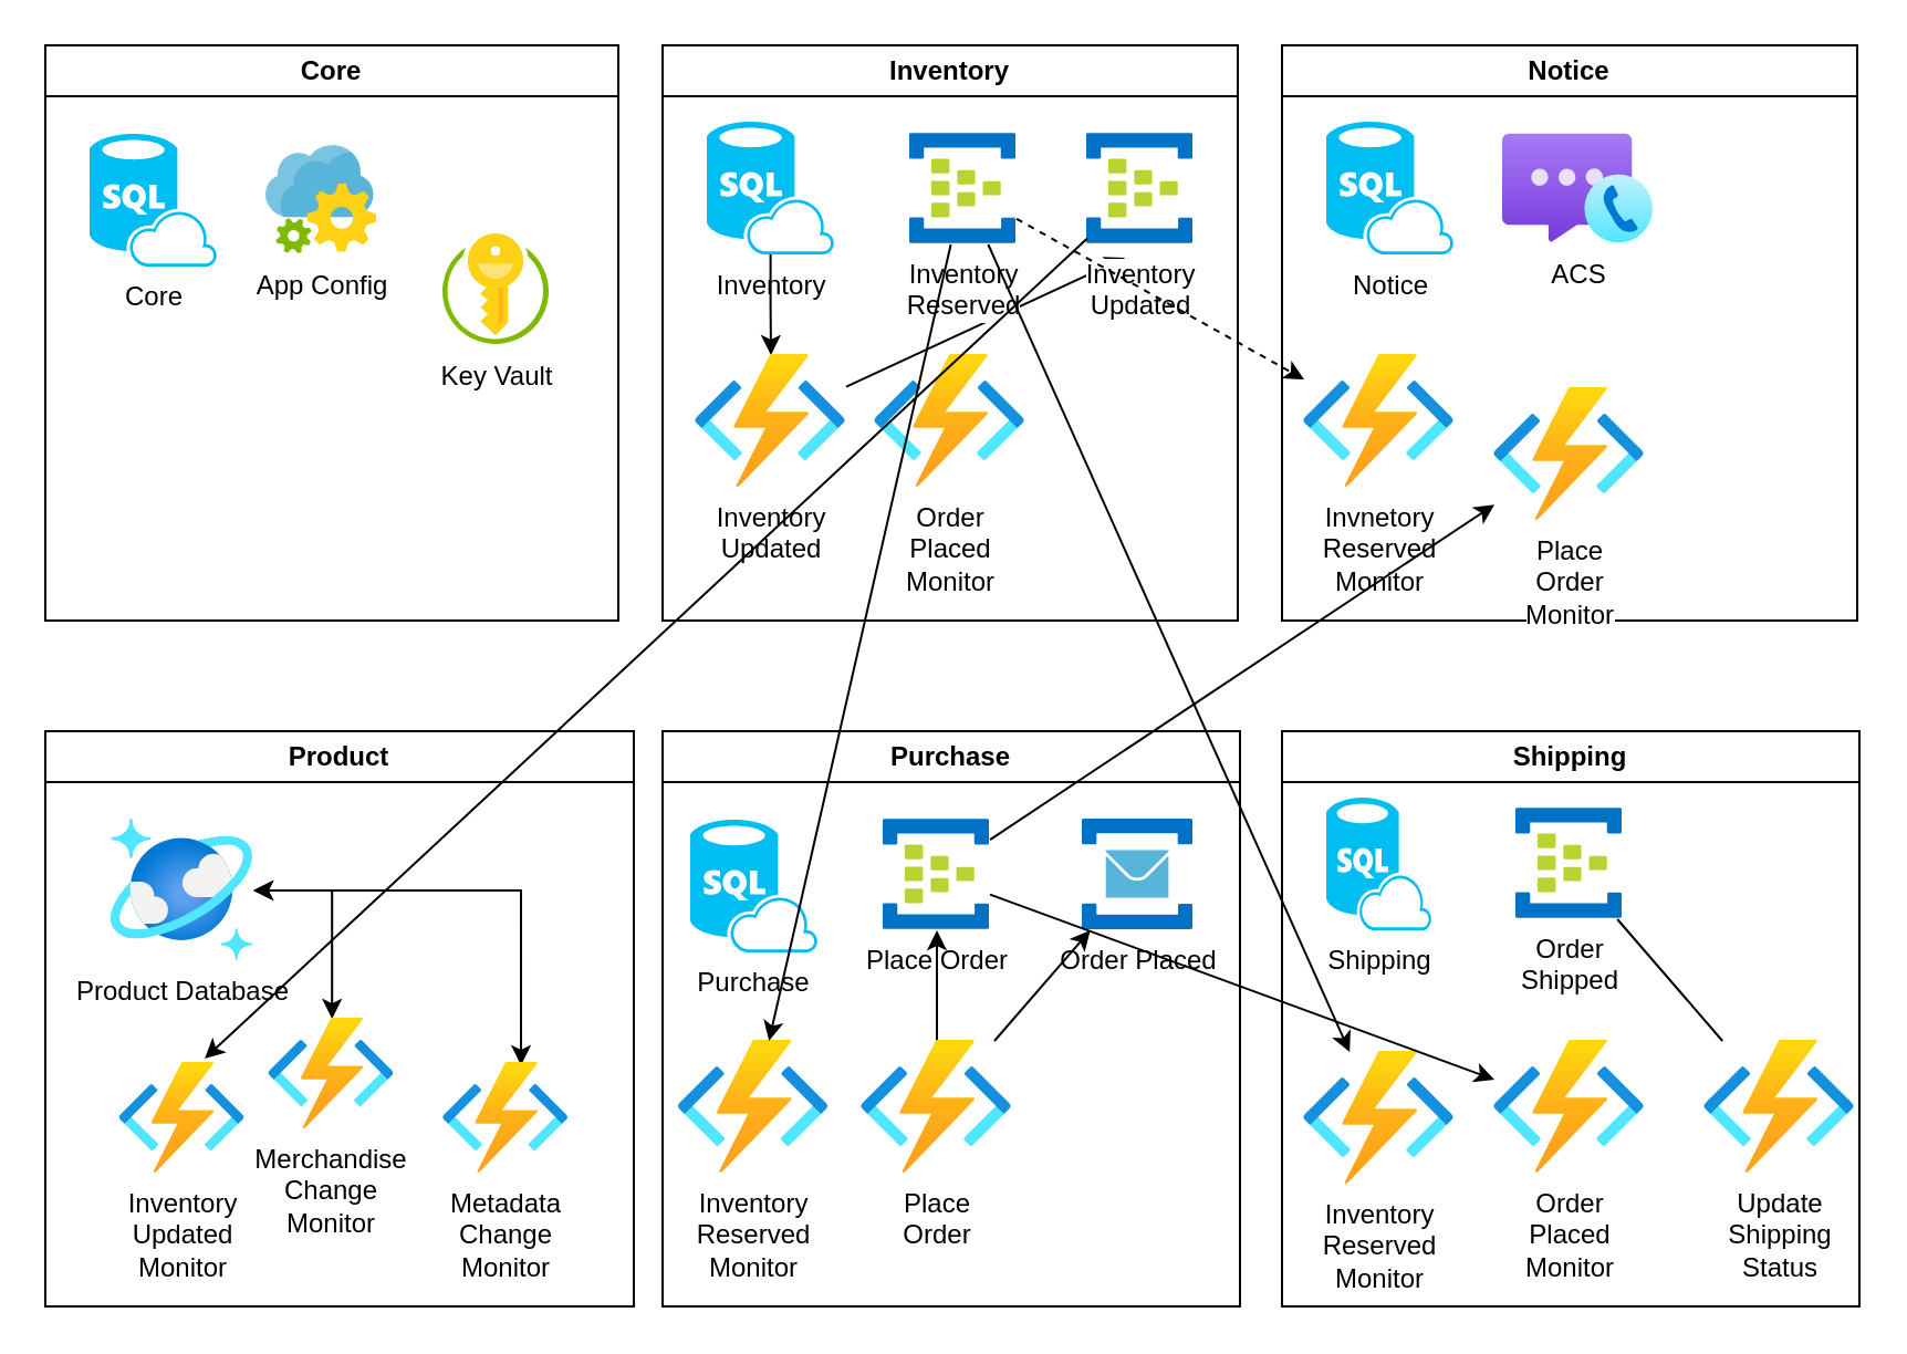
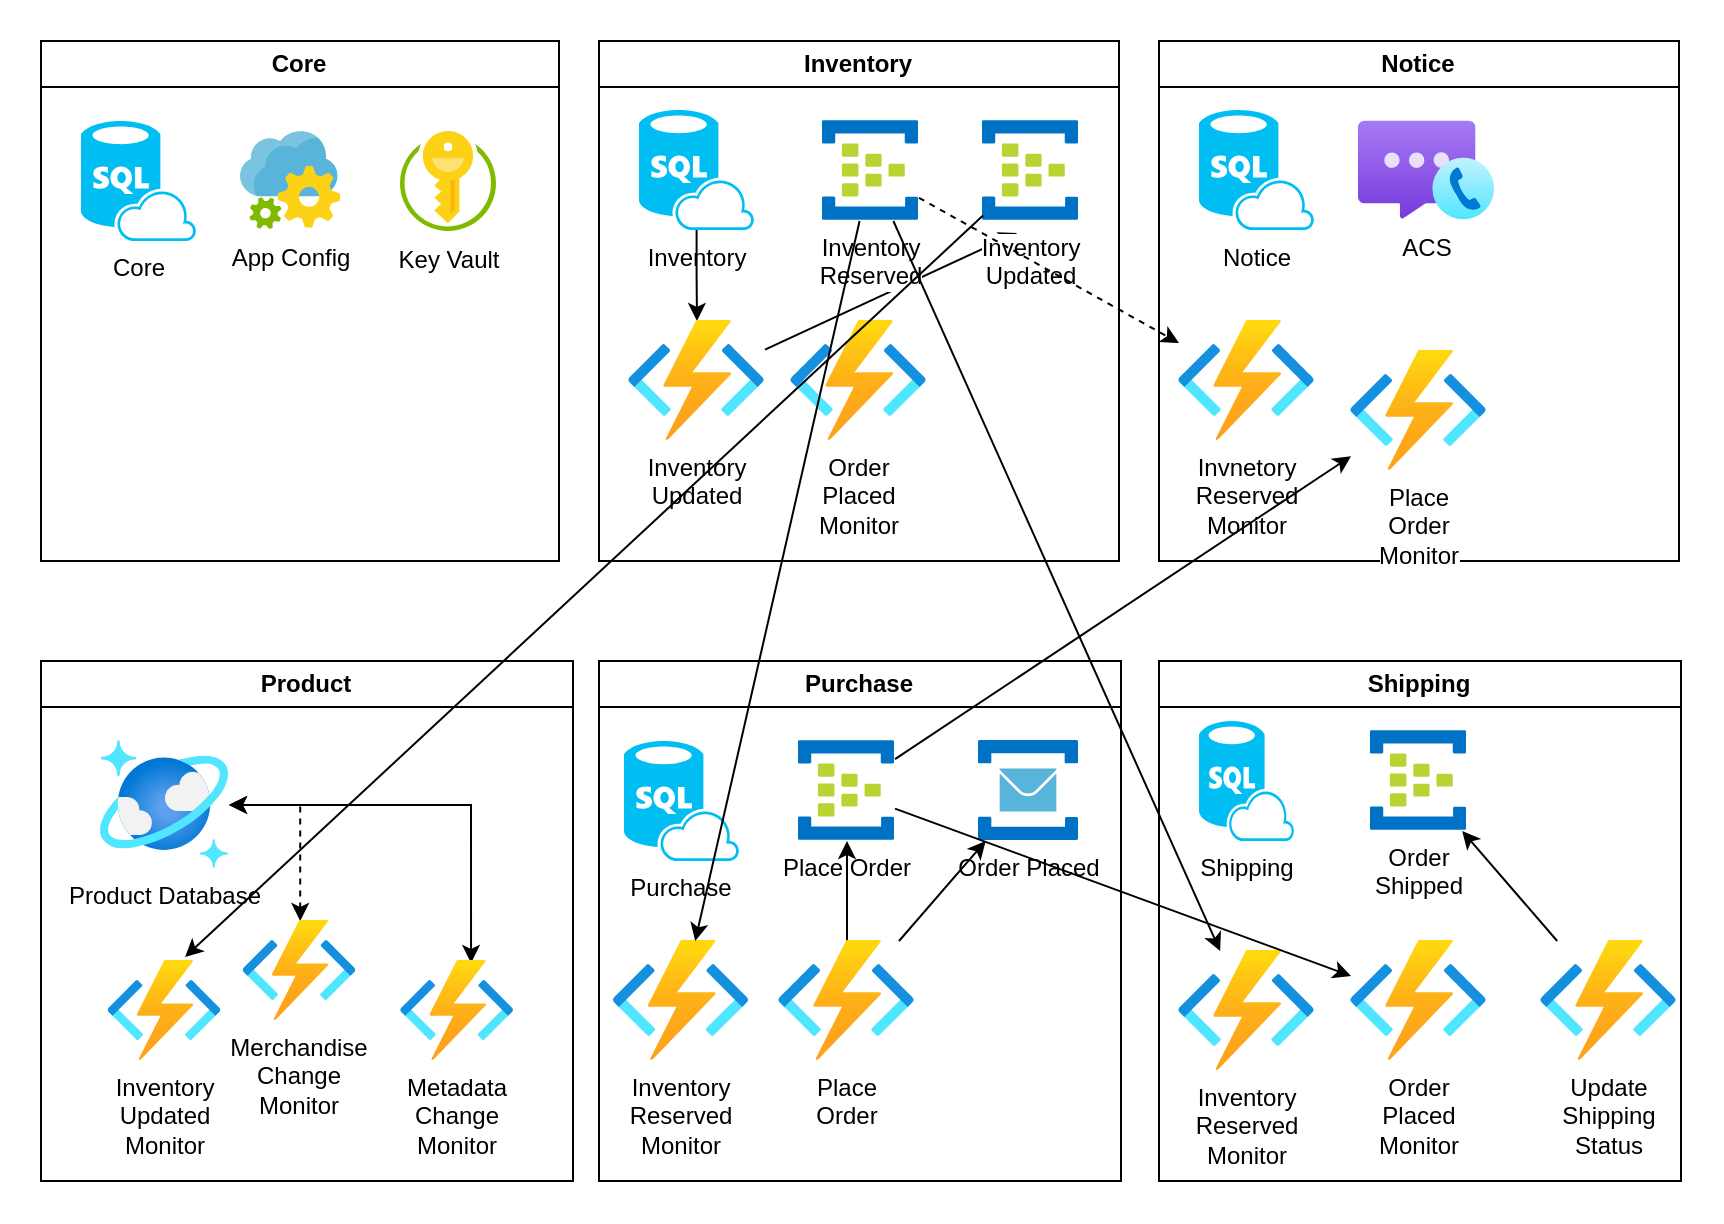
  <mxCell id="0" />
  <mxCell id="1" parent="0" />
  <mxCell id="2" value="Core" style="swimlane;whiteSpace=wrap;html=1;" vertex="1" parent="1"><mxGeometry x="20" y="20" width="259" height="260" as="geometry" /></mxCell>
  <mxCell id="3" value="Core" style="verticalLabelPosition=bottom;html=1;verticalAlign=top;align=center;strokeColor=none;fillColor=#00BEF2;shape=mxgraph.azure.sql_database_sql_azure;" vertex="1" parent="2"><mxGeometry x="20" y="40" width="57.5" height="60" as="geometry" /></mxCell>
  <mxCell id="4" value="App Config" style="image;sketch=0;aspect=fixed;html=1;points=[];align=center;fontSize=12;image=img/lib/mscae/App_Configuration.svg;" vertex="1" parent="2"><mxGeometry x="100" y="45.5" width="50" height="49" as="geometry" /></mxCell>
- <mxCell id="5" value="Key Vault" style="image;sketch=0;aspect=fixed;html=1;points=[];align=center;fontSize=12;image=img/lib/mscae/Key_Vaults.svg;" vertex="1" parent="2"><mxGeometry x="180" y="85.5" width="48" height="50" as="geometry" /></mxCell>
+ <mxCell id="5" value="Key Vault" style="image;sketch=0;aspect=fixed;html=1;points=[];align=center;fontSize=12;image=img/lib/mscae/Key_Vaults.svg;" vertex="1" parent="2"><mxGeometry x="180" y="45.5" width="48" height="50" as="geometry" /></mxCell>
  <mxCell id="6" value="Inventory" style="swimlane;whiteSpace=wrap;html=1;" vertex="1" parent="1"><mxGeometry x="299" y="20" width="260" height="260" as="geometry" /></mxCell>
  <mxCell id="7" value="" style="edgeStyle=orthogonalEdgeStyle;rounded=0;orthogonalLoop=1;jettySize=auto;html=1;" edge="1" parent="6" source="8" target="10"><mxGeometry relative="1" as="geometry" /></mxCell>
  <mxCell id="8" value="Inventory" style="verticalLabelPosition=bottom;html=1;verticalAlign=top;align=center;strokeColor=none;fillColor=#00BEF2;shape=mxgraph.azure.sql_database_sql_azure;" vertex="1" parent="6"><mxGeometry x="20" y="34.5" width="57.5" height="60" as="geometry" /></mxCell>
  <mxCell id="9" value="" style="rounded=0;orthogonalLoop=1;jettySize=auto;html=1;entryX=0.354;entryY=1.12;entryDx=0;entryDy=0;entryPerimeter=0;" edge="1" parent="6" source="10" target="13"><mxGeometry relative="1" as="geometry" /></mxCell>
  <mxCell id="10" value="Inventory&lt;br&gt;Updated" style="image;aspect=fixed;html=1;points=[];align=center;fontSize=12;image=img/lib/azure2/compute/Function_Apps.svg;" vertex="1" parent="6"><mxGeometry x="15" y="140" width="68" height="60" as="geometry" /></mxCell>
  <mxCell id="11" value="Order&lt;br&gt;Placed&lt;br&gt;Monitor" style="image;aspect=fixed;html=1;points=[];align=center;fontSize=12;image=img/lib/azure2/compute/Function_Apps.svg;" vertex="1" parent="6"><mxGeometry x="96" y="140" width="68" height="60" as="geometry" /></mxCell>
  <mxCell id="12" value="Inventory&lt;br&gt;Reserved" style="image;sketch=0;aspect=fixed;html=1;points=[];align=center;fontSize=12;image=img/lib/mscae/Event_Hubs.svg;" vertex="1" parent="6"><mxGeometry x="112" y="40" width="48" height="50" as="geometry" /></mxCell>
  <mxCell id="13" value="Inventory&lt;br&gt;Updated" style="image;sketch=0;aspect=fixed;html=1;points=[];align=center;fontSize=12;image=img/lib/mscae/Event_Hubs.svg;" vertex="1" parent="6"><mxGeometry x="192" y="40" width="48" height="50" as="geometry" /></mxCell>
  <mxCell id="14" value="Notice" style="swimlane;whiteSpace=wrap;html=1;" vertex="1" parent="1"><mxGeometry x="579" y="20" width="260" height="260" as="geometry" /></mxCell>
  <mxCell id="15" value="Notice" style="verticalLabelPosition=bottom;html=1;verticalAlign=top;align=center;strokeColor=none;fillColor=#00BEF2;shape=mxgraph.azure.sql_database_sql_azure;" vertex="1" parent="14"><mxGeometry x="20" y="34.5" width="57.5" height="60" as="geometry" /></mxCell>
  <mxCell id="16" value="ACS" style="image;aspect=fixed;html=1;points=[];align=center;fontSize=12;image=img/lib/azure2/other/Azure_Communication_Services.svg;" vertex="1" parent="14"><mxGeometry x="100" y="40" width="68" height="50" as="geometry" /></mxCell>
  <mxCell id="17" value="Invnetory&lt;br&gt;Reserved&lt;br&gt;Monitor" style="image;aspect=fixed;html=1;points=[];align=center;fontSize=12;image=img/lib/azure2/iot/Function_Apps.svg;" vertex="1" parent="14"><mxGeometry x="10" y="140" width="68" height="60" as="geometry" /></mxCell>
  <mxCell id="18" value="Place&lt;br&gt;Order&lt;br&gt;Monitor" style="image;aspect=fixed;html=1;points=[];align=center;fontSize=12;image=img/lib/azure2/compute/Function_Apps.svg;" vertex="1" parent="14"><mxGeometry x="96" y="155" width="68" height="60" as="geometry" /></mxCell>
  <mxCell id="19" value="Product" style="swimlane;whiteSpace=wrap;html=1;" vertex="1" parent="1"><mxGeometry x="20" y="330" width="266" height="260" as="geometry" /></mxCell>
  <mxCell id="20" value="" style="edgeStyle=orthogonalEdgeStyle;rounded=0;orthogonalLoop=1;jettySize=auto;html=1;entryX=0.618;entryY=0.02;entryDx=0;entryDy=0;entryPerimeter=0;startArrow=classic;startFill=1;" edge="1" parent="19" source="22" target="25"><mxGeometry relative="1" as="geometry"><mxPoint x="146" y="72" as="targetPoint" /></mxGeometry></mxCell>
- <mxCell id="21" value="" style="edgeStyle=orthogonalEdgeStyle;rounded=0;orthogonalLoop=1;jettySize=auto;html=1;startArrow=classic;startFill=1;" edge="1" parent="19" source="22" target="24"><mxGeometry relative="1" as="geometry" /></mxCell>
+ <mxCell id="21" value="" style="edgeStyle=orthogonalEdgeStyle;rounded=0;orthogonalLoop=1;jettySize=auto;html=1;startArrow=classic;startFill=1;dashed=1;" edge="1" parent="19" source="22" target="24"><mxGeometry relative="1" as="geometry" /></mxCell>
  <mxCell id="22" value="Product Database" style="image;aspect=fixed;html=1;points=[];align=center;fontSize=12;image=img/lib/azure2/databases/Azure_Cosmos_DB.svg;" vertex="1" parent="19"><mxGeometry x="30" y="40" width="64" height="64" as="geometry" /></mxCell>
  <mxCell id="23" value="Inventory&lt;br&gt;Updated&lt;br&gt;Monitor" style="image;aspect=fixed;html=1;points=[];align=center;fontSize=12;image=img/lib/azure2/iot/Function_Apps.svg;" vertex="1" parent="19"><mxGeometry x="33.66" y="150" width="56.67" height="50" as="geometry" /></mxCell>
  <mxCell id="24" value="Merchandise&lt;br&gt;Change&lt;br&gt;Monitor" style="image;aspect=fixed;html=1;points=[];align=center;fontSize=12;image=img/lib/azure2/iot/Function_Apps.svg;" vertex="1" parent="19"><mxGeometry x="101.16" y="130" width="56.67" height="50" as="geometry" /></mxCell>
  <mxCell id="25" value="Metadata&lt;br&gt;Change&lt;br&gt;Monitor" style="image;aspect=fixed;html=1;points=[];align=center;fontSize=12;image=img/lib/azure2/iot/Function_Apps.svg;" vertex="1" parent="19"><mxGeometry x="180" y="150" width="56.67" height="50" as="geometry" /></mxCell>
  <mxCell id="26" value="Purchase" style="swimlane;whiteSpace=wrap;html=1;" vertex="1" parent="1"><mxGeometry x="299" y="330" width="261" height="260" as="geometry" /></mxCell>
  <mxCell id="27" value="Purchase" style="verticalLabelPosition=bottom;html=1;verticalAlign=top;align=center;strokeColor=none;fillColor=#00BEF2;shape=mxgraph.azure.sql_database_sql_azure;" vertex="1" parent="26"><mxGeometry x="12.5" y="40" width="57.5" height="60" as="geometry" /></mxCell>
  <mxCell id="28" value="Place Order" style="image;sketch=0;aspect=fixed;html=1;points=[];align=center;fontSize=12;image=img/lib/mscae/Event_Hubs.svg;" vertex="1" parent="26"><mxGeometry x="100" y="40" width="48" height="50" as="geometry" /></mxCell>
  <mxCell id="29" value="Order Placed" style="image;sketch=0;aspect=fixed;html=1;points=[];align=center;fontSize=12;image=img/lib/mscae/Service_Bus.svg;" vertex="1" parent="26"><mxGeometry x="190" y="40" width="50" height="50" as="geometry" /></mxCell>
  <mxCell id="30" value="Inventory&lt;br&gt;Reserved&lt;br&gt;Monitor" style="image;aspect=fixed;html=1;points=[];align=center;fontSize=12;image=img/lib/azure2/compute/Function_Apps.svg;" vertex="1" parent="26"><mxGeometry x="7.25" y="140" width="68" height="60" as="geometry" /></mxCell>
  <mxCell id="31" value="" style="edgeStyle=orthogonalEdgeStyle;rounded=0;orthogonalLoop=1;jettySize=auto;html=1;" edge="1" parent="26" source="33" target="28"><mxGeometry relative="1" as="geometry" /></mxCell>
  <mxCell id="32" value="" style="rounded=0;orthogonalLoop=1;jettySize=auto;html=1;" edge="1" parent="26" source="33" target="29"><mxGeometry relative="1" as="geometry"><mxPoint x="212" y="170" as="targetPoint" /></mxGeometry></mxCell>
  <mxCell id="33" value="Place&lt;br&gt;Order" style="image;aspect=fixed;html=1;points=[];align=center;fontSize=12;image=img/lib/azure2/compute/Function_Apps.svg;" vertex="1" parent="26"><mxGeometry x="90" y="140" width="68" height="60" as="geometry" /></mxCell>
  <mxCell id="34" value="Shipping" style="swimlane;whiteSpace=wrap;html=1;" vertex="1" parent="1"><mxGeometry x="579" y="330" width="261" height="260" as="geometry" /></mxCell>
  <mxCell id="35" value="Shipping" style="verticalLabelPosition=bottom;html=1;verticalAlign=top;align=center;strokeColor=none;fillColor=#00BEF2;shape=mxgraph.azure.sql_database_sql_azure;" vertex="1" parent="34"><mxGeometry x="20" y="30" width="47.5" height="60" as="geometry" /></mxCell>
  <mxCell id="36" value="Inventory&lt;br&gt;Reserved&lt;br&gt;Monitor" style="image;aspect=fixed;html=1;points=[];align=center;fontSize=12;image=img/lib/azure2/compute/Function_Apps.svg;" vertex="1" parent="34"><mxGeometry x="10" y="145" width="68" height="60" as="geometry" /></mxCell>
  <mxCell id="37" value="Order&lt;br&gt;Placed&lt;br&gt;Monitor" style="image;aspect=fixed;html=1;points=[];align=center;fontSize=12;image=img/lib/azure2/compute/Function_Apps.svg;" vertex="1" parent="34"><mxGeometry x="96" y="140" width="68" height="60" as="geometry" /></mxCell>
- <mxCell id="38" value="" style="rounded=0;orthogonalLoop=1;jettySize=auto;html=1;endArrow=none;" edge="1" parent="34" source="39" target="40"><mxGeometry relative="1" as="geometry"><mxPoint x="225" y="60" as="targetPoint" /></mxGeometry></mxCell>
+ <mxCell id="38" value="" style="rounded=0;orthogonalLoop=1;jettySize=auto;html=1;" edge="1" parent="34" source="39" target="40"><mxGeometry relative="1" as="geometry"><mxPoint x="225" y="60" as="targetPoint" /></mxGeometry></mxCell>
  <mxCell id="39" value="Update&lt;br&gt;Shipping&lt;br&gt;Status" style="image;aspect=fixed;html=1;points=[];align=center;fontSize=12;image=img/lib/azure2/compute/Function_Apps.svg;" vertex="1" parent="34"><mxGeometry x="191" y="140" width="68" height="60" as="geometry" /></mxCell>
  <mxCell id="40" value="Order&lt;br&gt;Shipped" style="image;sketch=0;aspect=fixed;html=1;points=[];align=center;fontSize=12;image=img/lib/mscae/Event_Hubs.svg;" vertex="1" parent="34"><mxGeometry x="106" y="35" width="48" height="50" as="geometry" /></mxCell>
  <mxCell id="41" value="" style="rounded=0;orthogonalLoop=1;jettySize=auto;html=1;entryX=0.677;entryY=-0.04;entryDx=0;entryDy=0;entryPerimeter=0;" edge="1" parent="1" source="13" target="23"><mxGeometry relative="1" as="geometry"><mxPoint x="348" y="300" as="targetPoint" /></mxGeometry></mxCell>
  <mxCell id="42" value="" style="rounded=0;orthogonalLoop=1;jettySize=auto;html=1;" edge="1" parent="1" source="12" target="30"><mxGeometry relative="1" as="geometry" /></mxCell>
  <mxCell id="43" value="" style="rounded=0;orthogonalLoop=1;jettySize=auto;html=1;dashed=1;" edge="1" parent="1" source="12" target="17"><mxGeometry relative="1" as="geometry" /></mxCell>
  <mxCell id="44" value="" style="rounded=0;orthogonalLoop=1;jettySize=auto;html=1;" edge="1" parent="1" source="28" target="18"><mxGeometry relative="1" as="geometry" /></mxCell>
  <mxCell id="45" value="" style="rounded=0;orthogonalLoop=1;jettySize=auto;html=1;" edge="1" parent="1" source="12" target="36"><mxGeometry relative="1" as="geometry" /></mxCell>
  <mxCell id="46" value="" style="rounded=0;orthogonalLoop=1;jettySize=auto;html=1;" edge="1" parent="1" source="28" target="37"><mxGeometry relative="1" as="geometry" /></mxCell>
